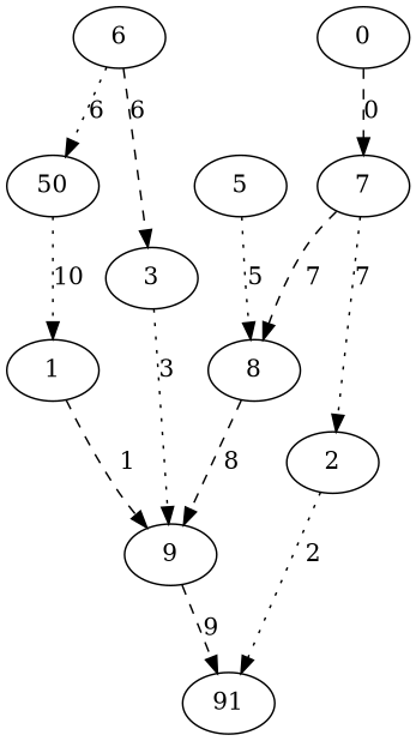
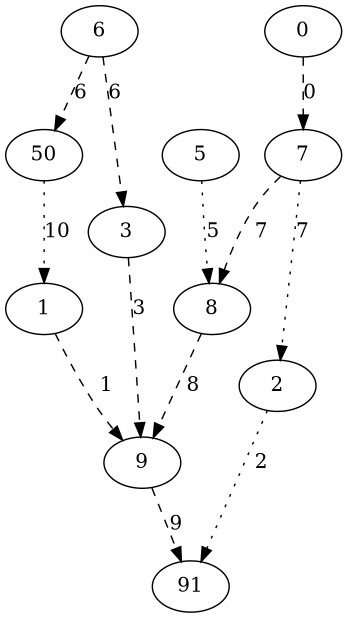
  digraph {
    rankdir=TB
    edge [style=dashed]
    1
    9
    n3 [label=91]
    2
    3
    5
    8
    6
    n9 [label=50]
    7
    0
    1 -> 9 [label=1]
    9 -> n3 [label=9]
    2 -> n3 [label=2 style=dotted]
-   3 -> 9 [label=3 style=dotted]
+   3 -> 9 [label=3]
    5 -> 8 [label=5 style=dotted]
    8 -> 9 [label=8]
    6 -> 3 [label=6]
-   6 -> n9 [label=6 style=dotted]
+   6 -> n9 [label=6]
    n9 -> 1 [label=10 style=dotted]
    7 -> 2 [label=7 style=dotted]
    7 -> 8 [label=7]
    0 -> 7 [label=0]
  }
